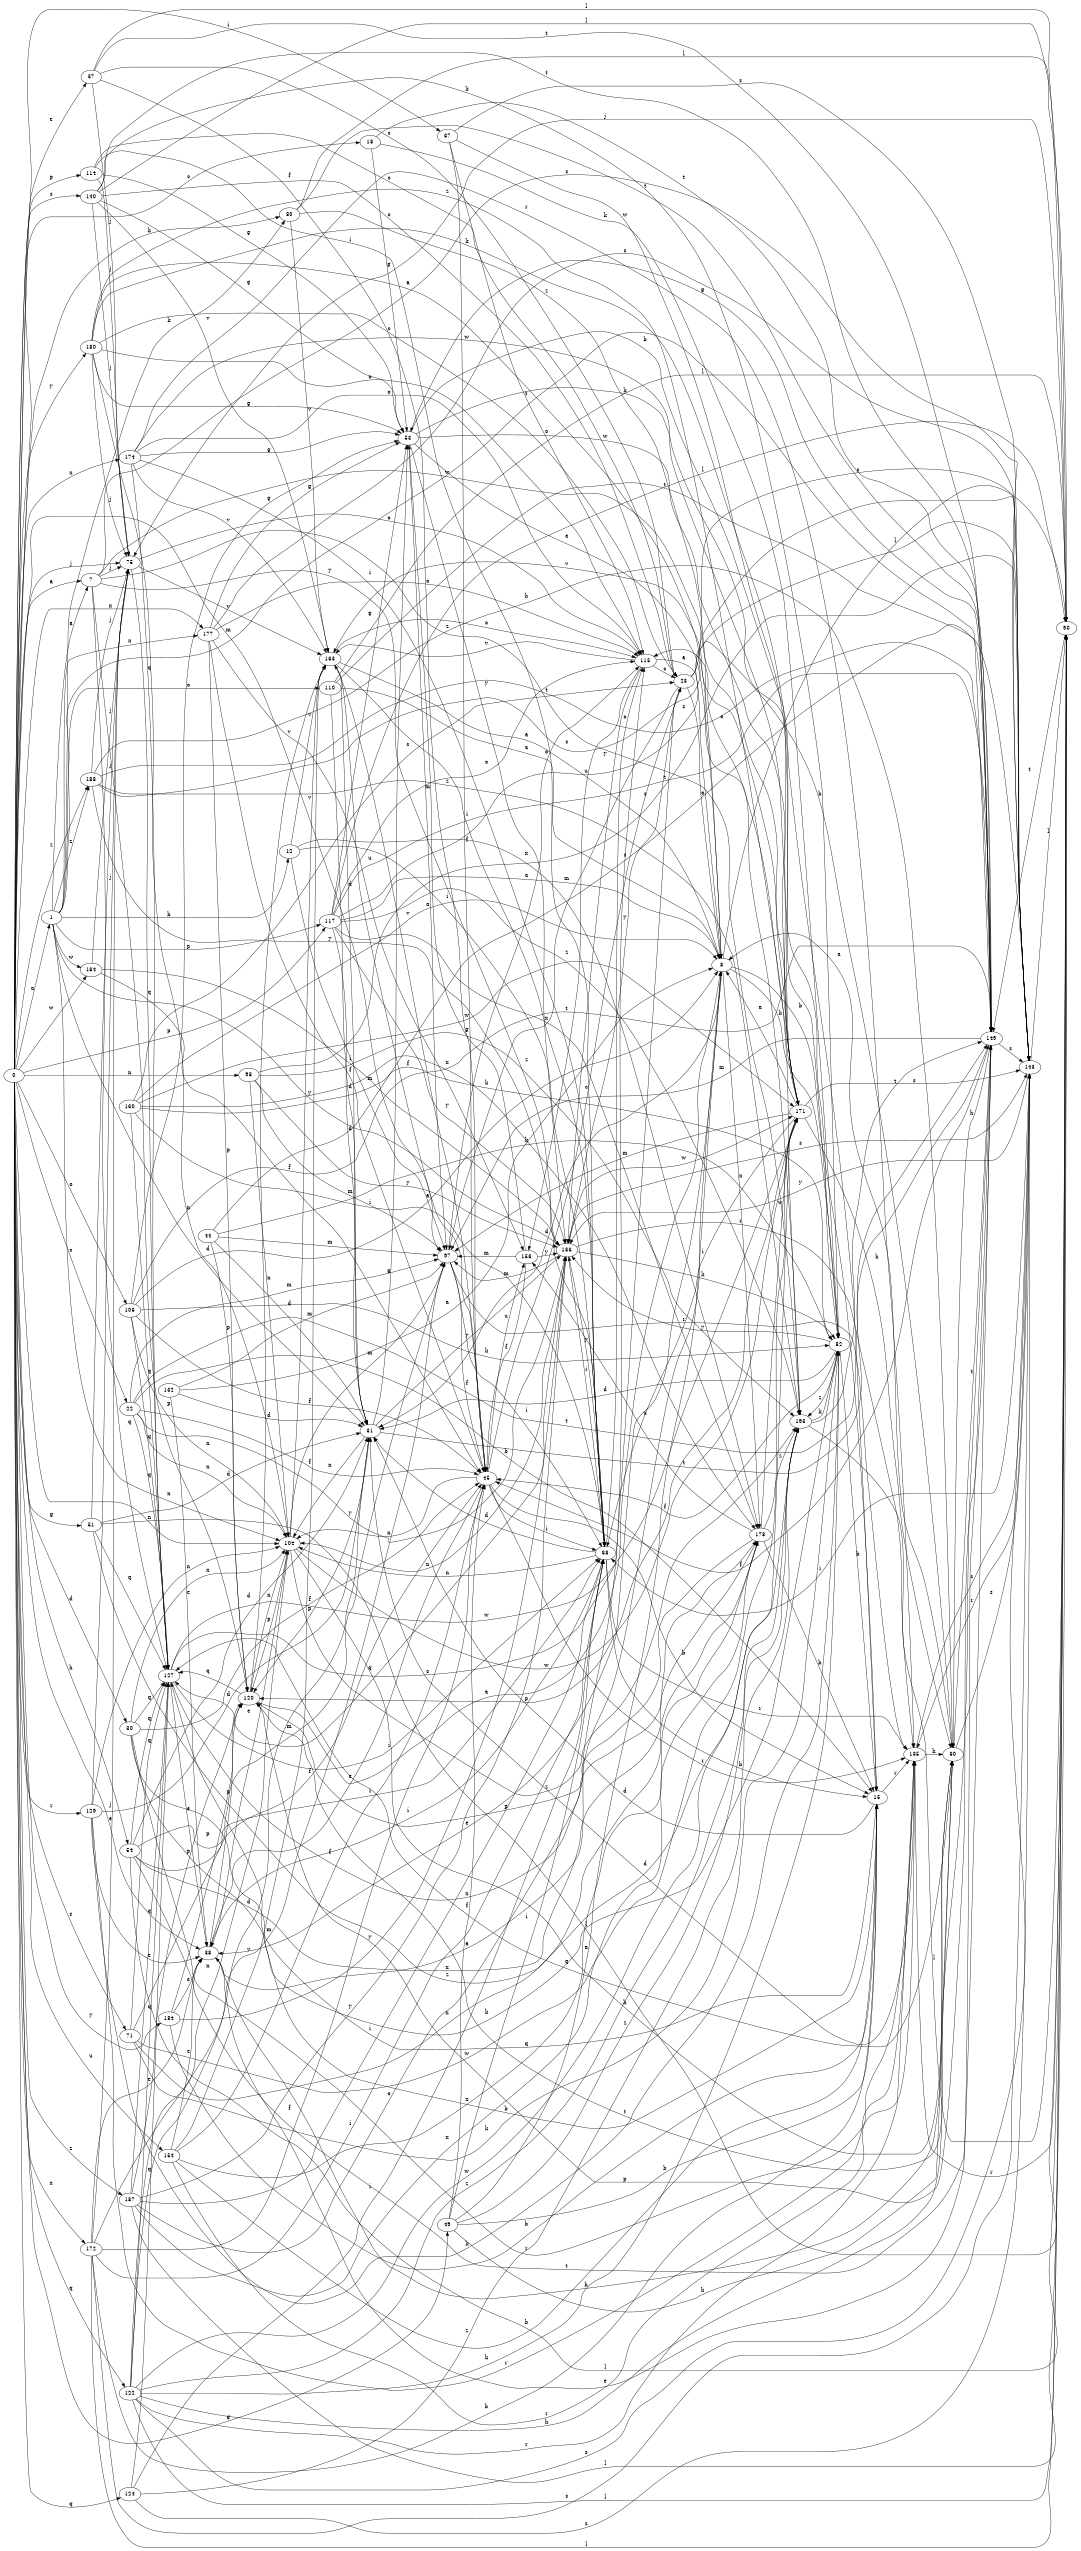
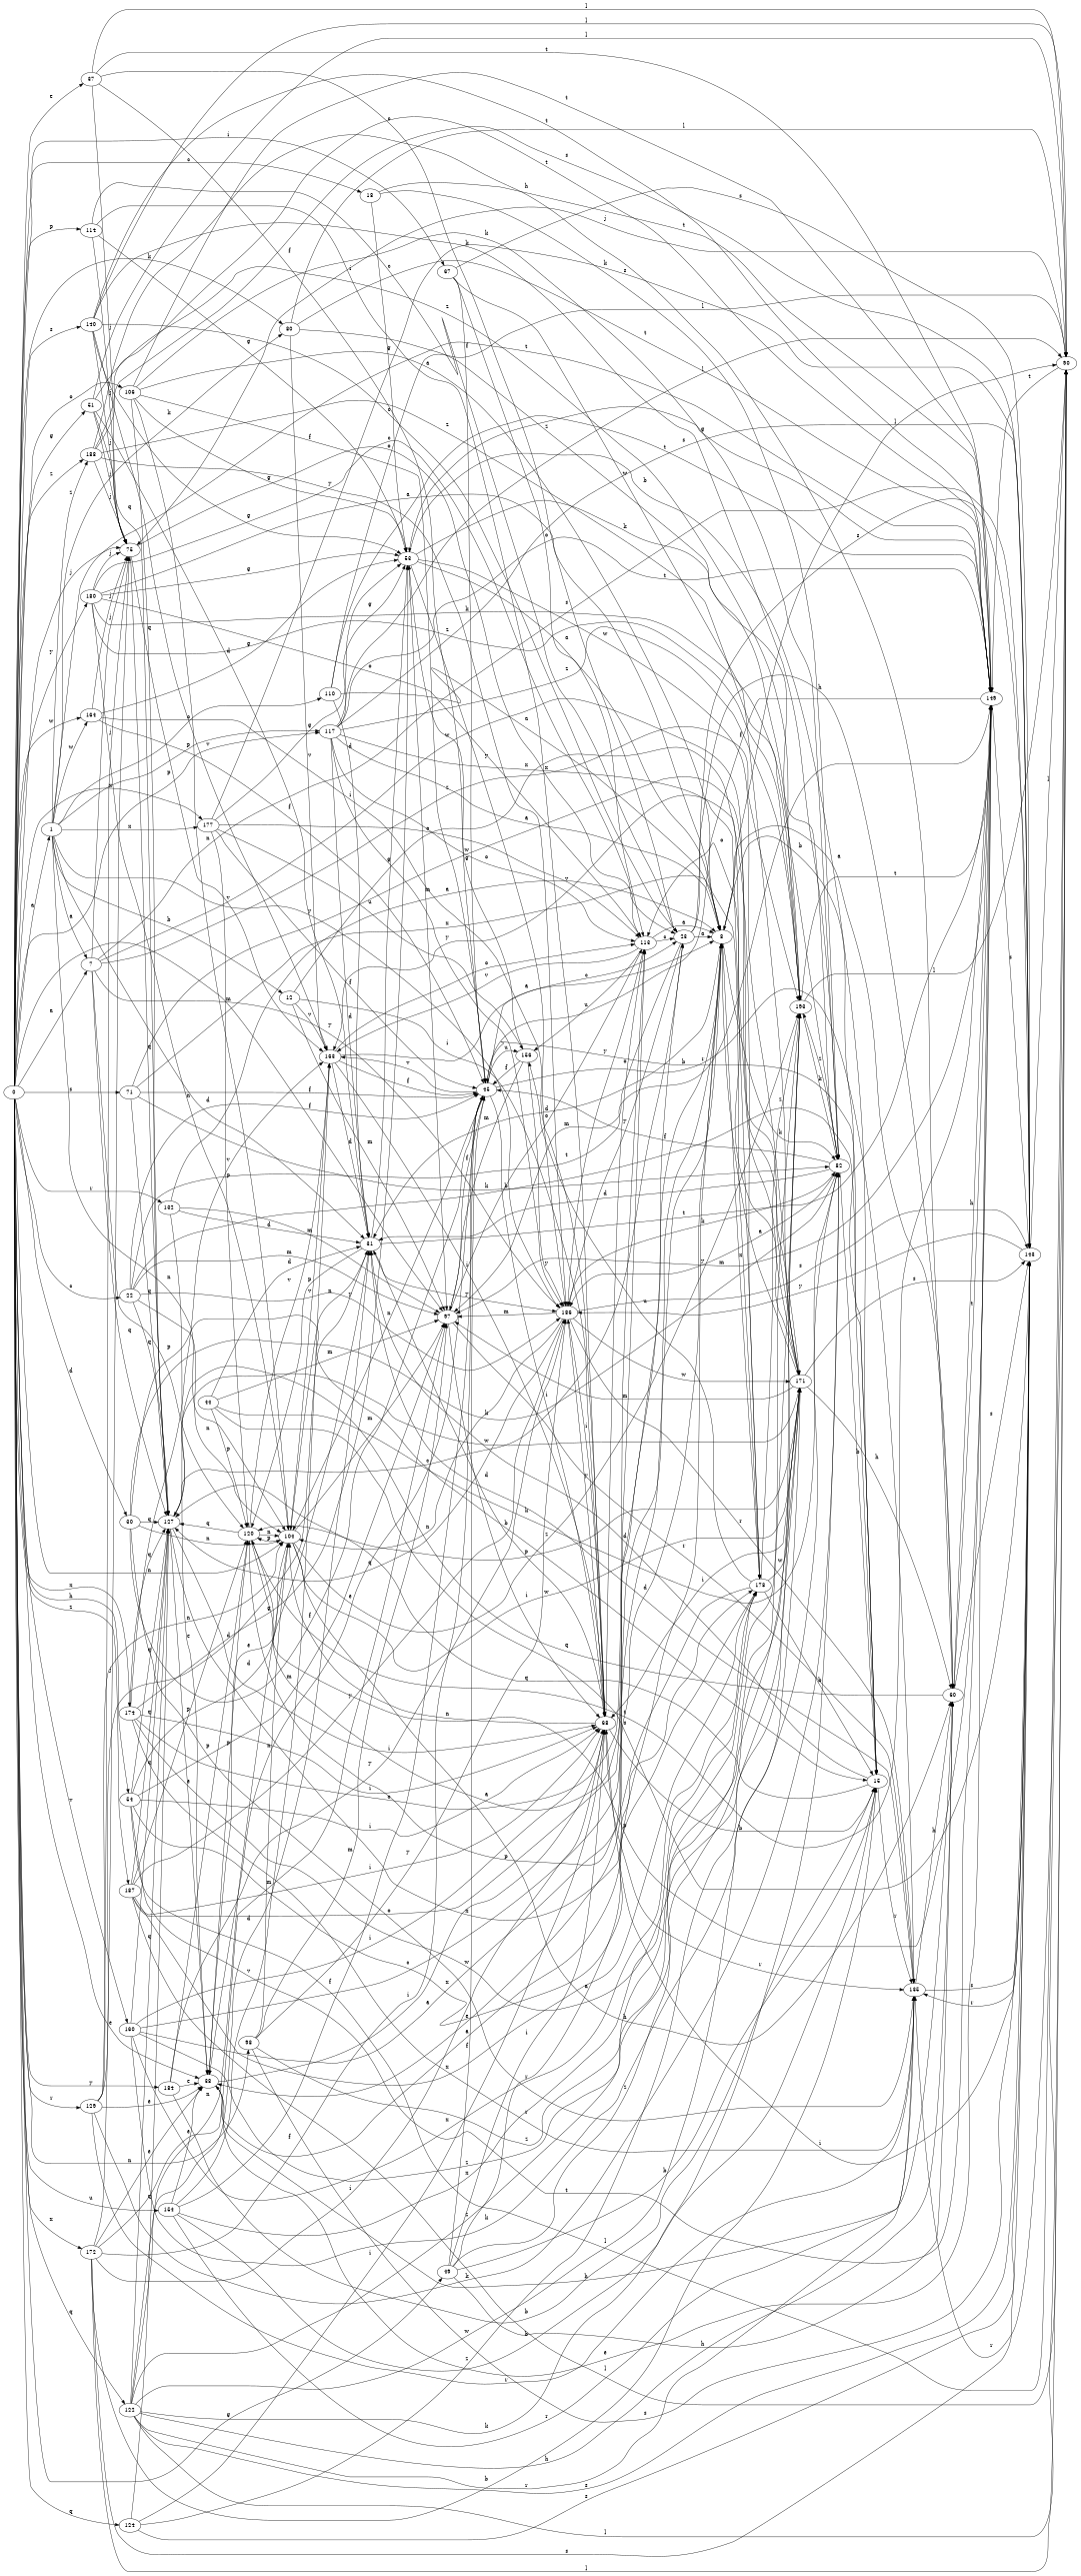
  strict digraph {
    rankdir=LR
    0
    1
    7
    18
    22
    30
    37
    38
    49
    51
    54
    67
    71
    75
    80
    97
    98
    104
    106
    114
    117
    122
    124
    129
    132
    140
    154
    160
    164
    172
    174
    177
    180
    184
    187
    188
    12
    31
    110
    149
    186
    120
    127
    143
    171
    193
    82
    53
    15
    45
    135
    90
    23
    8
    68
    60
    44
    178
    113
    163
    156
    0 -> 1 [label=a]
    0 -> 7 [label=a]
    0 -> 18 [label=c]
    0 -> 22 [label=c]
    0 -> 30 [label=d]
    0 -> 37 [label=e]
    0 -> 38 [label=e]
    0 -> 49 [label=g]
    0 -> 51 [label=g]
    0 -> 54 [label=h]
    0 -> 67 [label=i]
    0 -> 71 [label=s]
    0 -> 75 [label=j]
    0 -> 80 [label=k]
    0 -> 97 [label=m]
    0 -> 98 [label=n]
    0 -> 104 [label=n]
    0 -> 106 [label=o]
    0 -> 114 [label=p]
    0 -> 117 [label=p]
    0 -> 122 [label=q]
    0 -> 124 [label=q]
    0 -> 129 [label=r]
+   0 -> 132 [label=r]
    0 -> 140 [label=s]
    0 -> 154 [label=u]
+   0 -> 160 [label=v]
    0 -> 164 [label=w]
    0 -> 172 [label=x]
    0 -> 174 [label=x]
    0 -> 177 [label=x]
    0 -> 180 [label=y]
    0 -> 184 [label=y]
    0 -> 187 [label=z]
    0 -> 188 [label=z]
    1 -> 7 [label=a]
    1 -> 80 [label=k]
    1 -> 104 [label=n]
    1 -> 117 [label=p]
    1 -> 164 [label=w]
    1 -> 177 [label=x]
    1 -> 188 [label=z]
    1 -> 12 [label=b]
    1 -> 31 [label=d]
    1 -> 110 [label=o]
    1 -> 149 [label=t]
    1 -> 186 [label=y]
    7 -> 75 [label=j]
    7 -> 186 [label=y]
    7 -> 120 [label=p]
    7 -> 127 [label=q]
    7 -> 143 [label=s]
    7 -> 171 [label=w]
    7 -> 193 [label=z]
    18 -> 149 [label=t]
    18 -> 82 [label=k]
    18 -> 53 [label=g]
    22 -> 97 [label=m]
    22 -> 104 [label=n]
    22 -> 149 [label=t]
    22 -> 186 [label=y]
    22 -> 127 [label=q]
    22 -> 15 [label=b]
    22 -> 45 [label=f]
    30 -> 104 [label=n]
    30 -> 127 [label=q]
    30 -> 82 [label=k]
    30 -> 15 [label=b]
    30 -> 45 [label=f]
    30 -> 135 [label=r]
    37 -> 75 [label=j]
    37 -> 149 [label=t]
    37 -> 45 [label=f]
    37 -> 90 [label=l]
    37 -> 23 [label=c]
    38 -> 120 [label=p]
    38 -> 8 [label=a]
    38 -> 68 [label=i]
    38 -> 60 [label=h]
    49 -> 193 [label=z]
    49 -> 15 [label=b]
    49 -> 45 [label=f]
    49 -> 8 [label=a]
    49 -> 68 [label=i]
    49 -> 60 [label=h]
    51 -> 75 [label=j]
    51 -> 31 [label=d]
    51 -> 127 [label=q]
    51 -> 193 [label=z]
    51 -> 90 [label=l]
    54 -> 97 [label=m]
    54 -> 31 [label=d]
    54 -> 149 [label=t]
    54 -> 127 [label=q]
    54 -> 90 [label=l]
    54 -> 68 [label=i]
    54 -> 178 [label=x]
    67 -> 143 [label=s]
    67 -> 171 [label=w]
    67 -> 45 [label=f]
    67 -> 113 [label=o]
    71 -> 127 [label=q]
    71 -> 171 [label=w]
    71 -> 82 [label=k]
    71 -> 45 [label=f]
    71 -> 178 [label=x]
    75 -> 127 [label=q]
    75 -> 113 [label=o]
    75 -> 163 [label=v]
    80 -> 149 [label=t]
    80 -> 193 [label=z]
    80 -> 90 [label=l]
    80 -> 163 [label=v]
    97 -> 45 [label=f]
    97 -> 135 [label=r]
    97 -> 68 [label=i]
    97 -> 113 [label=o]
    98 -> 97 [label=m]
    98 -> 104 [label=n]
    98 -> 186 [label=y]
    98 -> 143 [label=s]
    98 -> 193 [label=z]
    104 -> 38 [label=e]
    104 -> 97 [label=m]
    104 -> 120 [label=p]
    104 -> 171 [label=w]
    104 -> 193 [label=z]
    104 -> 60 [label=h]
    104 -> 163 [label=v]
    106 -> 104 [label=n]
    106 -> 149 [label=t]
    106 -> 127 [label=q]
    106 -> 82 [label=k]
    106 -> 53 [label=g]
    106 -> 45 [label=f]
    106 -> 8 [label=a]
    114 -> 75 [label=j]
    114 -> 53 [label=g]
    114 -> 23 [label=c]
    114 -> 68 [label=i]
    117 -> 31 [label=d]
    117 -> 149 [label=t]
    117 -> 186 [label=y]
    117 -> 143 [label=s]
    117 -> 193 [label=z]
    117 -> 53 [label=g]
    117 -> 90 [label=l]
    117 -> 8 [label=a]
    117 -> 178 [label=x]
    117 -> 113 [label=o]
    122 -> 104 [label=n]
    122 -> 31 [label=d]
    122 -> 127 [label=q]
    122 -> 143 [label=s]
    122 -> 171 [label=w]
    122 -> 193 [label=z]
    122 -> 82 [label=k]
    122 -> 135 [label=r]
    122 -> 90 [label=l]
    122 -> 60 [label=h]
    124 -> 127 [label=q]
    124 -> 143 [label=s]
    124 -> 193 [label=z]
    124 -> 68 [label=i]
    129 -> 38 [label=e]
    129 -> 75 [label=j]
    129 -> 104 [label=n]
    129 -> 31 [label=d]
    129 -> 82 [label=k]
    129 -> 135 [label=r]
    132 -> 38 [label=e]
    132 -> 97 [label=m]
    132 -> 31 [label=d]
    132 -> 8 [label=a]
    140 -> 75 [label=j]
    140 -> 149 [label=t]
    140 -> 82 [label=k]
    140 -> 53 [label=g]
    140 -> 90 [label=l]
    140 -> 23 [label=c]
    140 -> 163 [label=v]
    154 -> 38 [label=e]
    154 -> 15 [label=b]
    154 -> 45 [label=f]
    154 -> 135 [label=r]
    154 -> 178 [label=x]
    154 -> 163 [label=v]
    160 -> 127 [label=q]
-   160 -> 171 [label=w]
+   160 -> 171 [label=z]
    160 -> 82 [label=k]
    160 -> 23 [label=c]
    160 -> 8 [label=a]
    160 -> 68 [label=i]
    160 -> 178 [label=x]
    164 -> 75 [label=j]
+   164 -> 53 [label=g]
    164 -> 45 [label=f]
    164 -> 68 [label=i]
    172 -> 38 [label=e]
    172 -> 75 [label=j]
    172 -> 97 [label=m]
    172 -> 143 [label=s]
    172 -> 15 [label=b]
    172 -> 45 [label=f]
    172 -> 90 [label=l]
    172 -> 68 [label=i]
    174 -> 127 [label=q]
    174 -> 171 [label=w]
    174 -> 53 [label=g]
    174 -> 135 [label=r]
    174 -> 68 [label=i]
    174 -> 113 [label=o]
    174 -> 163 [label=v]
    177 -> 120 [label=p]
    177 -> 143 [label=s]
    177 -> 53 [label=g]
    177 -> 45 [label=f]
    177 -> 113 [label=o]
    177 -> 156 [label=u]
    180 -> 75 [label=j]
    180 -> 104 [label=n]
    180 -> 193 [label=z]
    180 -> 82 [label=k]
    180 -> 53 [label=g]
    180 -> 23 [label=c]
    180 -> 8 [label=a]
    180 -> 113 [label=o]
    184 -> 38 [label=e]
    184 -> 186 [label=y]
    184 -> 120 [label=p]
    184 -> 15 [label=b]
    187 -> 186 [label=y]
    187 -> 120 [label=p]
    187 -> 127 [label=q]
    187 -> 90 [label=l]
    187 -> 68 [label=i]
    187 -> 178 [label=x]
    187 -> 113 [label=o]
    188 -> 75 [label=j]
    188 -> 149 [label=t]
    188 -> 186 [label=y]
    188 -> 143 [label=s]
    188 -> 193 [label=z]
    188 -> 60 [label=h]
    12 -> 97 [label=m]
    12 -> 68 [label=i]
    12 -> 178 [label=x]
    12 -> 163 [label=v]
    31 -> 104 [label=n]
    31 -> 149 [label=t]
    31 -> 186 [label=y]
    31 -> 120 [label=p]
    31 -> 53 [label=g]
    110 -> 31 [label=d]
    110 -> 149 [label=t]
    110 -> 90 [label=l]
    110 -> 8 [label=a]
    149 -> 38 [label=e]
    149 -> 97 [label=m]
    149 -> 120 [label=p]
    149 -> 143 [label=s]
    149 -> 53 [label=g]
    149 -> 45 [label=f]
    149 -> 60 [label=h]
    186 -> 97 [label=m]
    186 -> 104 [label=n]
    186 -> 127 [label=q]
    186 -> 143 [label=s]
    186 -> 171 [label=w]
    186 -> 82 [label=k]
    186 -> 135 [label=r]
    186 -> 68 [label=i]
    120 -> 104 [label=n]
    120 -> 149 [label=t]
    120 -> 127 [label=q]
    120 -> 8 [label=a]
    120 -> 163 [label=v]
    127 -> 38 [label=e]
    127 -> 171 [label=w]
    127 -> 23 [label=c]
    127 -> 68 [label=i]
    127 -> 178 [label=x]
    143 -> 186 [label=y]
    143 -> 135 [label=r]
    143 -> 90 [label=l]
    143 -> 68 [label=i]
    171 -> 97 [label=m]
    171 -> 120 [label=p]
    171 -> 143 [label=s]
    171 -> 8 [label=a]
    171 -> 68 [label=i]
    171 -> 60 [label=h]
    171 -> 113 [label=o]
    171 -> 163 [label=v]
    193 -> 149 [label=t]
    193 -> 82 [label=k]
    193 -> 90 [label=l]
    82 -> 31 [label=d]
    82 -> 186 [label=y]
    82 -> 193 [label=z]
    82 -> 15 [label=b]
    82 -> 45 [label=f]
    53 -> 97 [label=m]
    53 -> 186 [label=y]
    53 -> 171 [label=w]
    53 -> 82 [label=k]
    53 -> 15 [label=b]
    53 -> 8 [label=a]
    15 -> 31 [label=d]
    15 -> 127 [label=q]
    15 -> 135 [label=r]
    45 -> 38 [label=e]
    45 -> 104 [label=n]
    45 -> 15 [label=b]
    45 -> 135 [label=r]
    45 -> 23 [label=c]
    45 -> 68 [label=i]
    45 -> 163 [label=v]
    45 -> 156 [label=u]
    135 -> 31 [label=d]
    135 -> 143 [label=s]
    135 -> 60 [label=h]
    90 -> 75 [label=j]
    90 -> 149 [label=t]
    90 -> 135 [label=r]
    23 -> 97 [label=m]
    23 -> 186 [label=y]
    23 -> 143 [label=s]
    23 -> 8 [label=a]
    23 -> 60 [label=h]
    8 -> 38 [label=e]
    8 -> 31 [label=d]
    8 -> 82 [label=k]
    8 -> 15 [label=b]
    8 -> 90 [label=l]
    8 -> 178 [label=x]
    68 -> 104 [label=n]
    68 -> 31 [label=d]
    68 -> 186 [label=y]
    68 -> 15 [label=b]
    68 -> 135 [label=r]
    68 -> 113 [label=o]
    60 -> 149 [label=t]
    60 -> 127 [label=q]
    60 -> 143 [label=s]
    60 -> 8 [label=a]
    44 -> 97 [label=m]
    44 -> 31 [label=d]
    44 -> 120 [label=p]
    44 -> 143 [label=s]
    44 -> 82 [label=k]
    178 -> 120 [label=p]
    178 -> 171 [label=w]
    178 -> 193 [label=z]
    178 -> 15 [label=b]
    178 -> 156 [label=u]
    113 -> 186 [label=y]
    113 -> 23 [label=c]
    113 -> 8 [label=a]
    113 -> 163 [label=v]
    113 -> 156 [label=u]
    163 -> 31 [label=d]
    163 -> 45 [label=f]
    163 -> 8 [label=a]
    163 -> 68 [label=i]
    163 -> 113 [label=o]
    156 -> 97 [label=m]
    156 -> 186 [label=y]
    156 -> 53 [label=g]
    156 -> 45 [label=f]
  }
